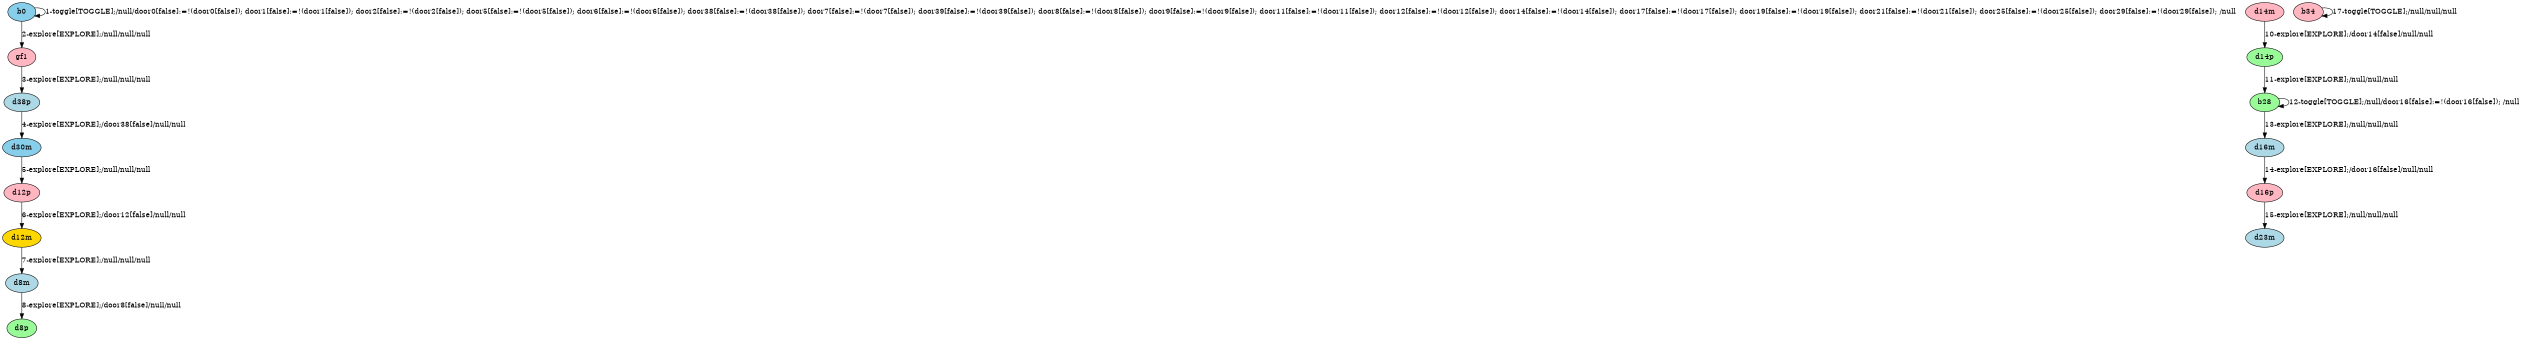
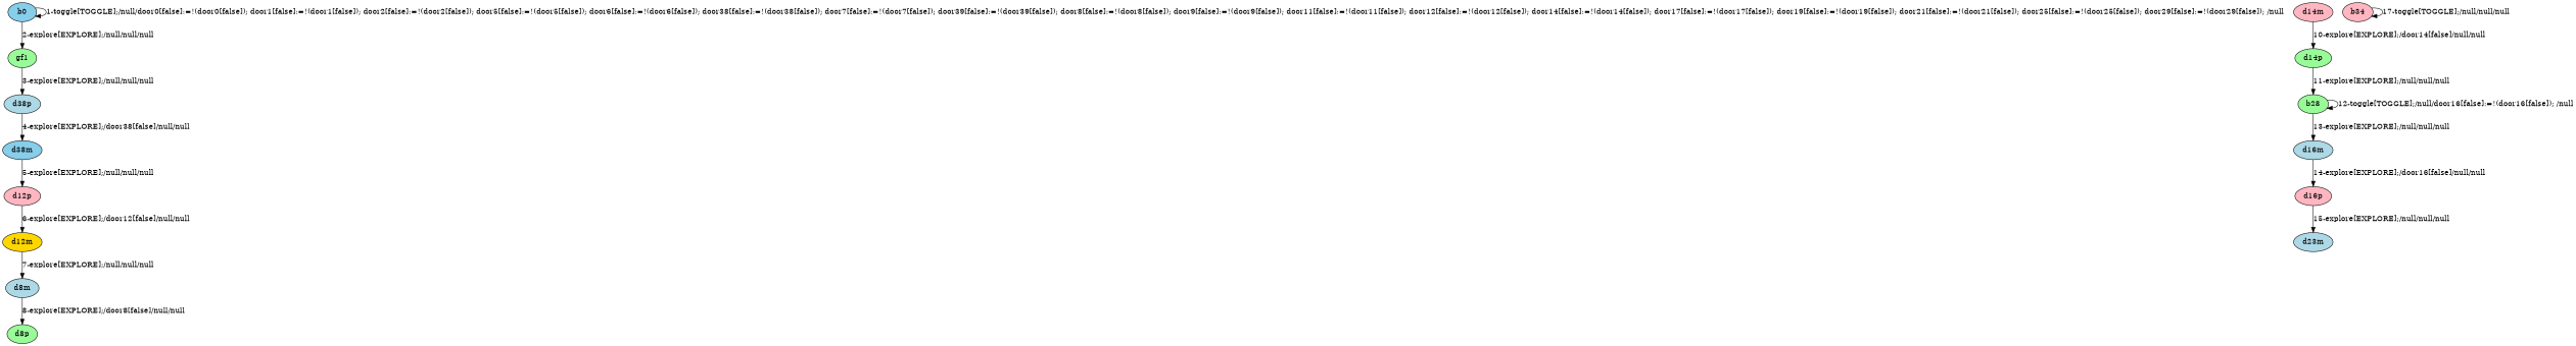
  digraph {
    node [fillcolor=lightpink style=filled]
    n1 [fillcolor=skyblue label=b0]
-   gf1
+   gf1 [fillcolor=palegreen]
    d38p [fillcolor=lightblue]
-   d38m [fillcolor=skyblue label=d30m]
+   d38m [fillcolor=skyblue]
    d12p
    d12m [fillcolor=gold]
    d8m [fillcolor=lightblue]
    d8p [fillcolor=palegreen]
    d14p [fillcolor=palegreen]
    d14m
    b28 [fillcolor=palegreen]
    d16m [fillcolor=lightblue]
    d16p
    d23m [fillcolor=lightblue]
    b34
    n1 -> n1 [label="1-toggle[TOGGLE];/null/door0[false]:=!(door0[false]); door1[false]:=!(door1[false]); door2[false]:=!(door2[false]); door5[false]:=!(door5[false]); door6[false]:=!(door6[false]); door38[false]:=!(door38[false]); door7[false]:=!(door7[false]); door39[false]:=!(door39[false]); door8[false]:=!(door8[false]); door9[false]:=!(door9[false]); door11[false]:=!(door11[false]); door12[false]:=!(door12[false]); door14[false]:=!(door14[false]); door17[false]:=!(door17[false]); door19[false]:=!(door19[false]); door21[false]:=!(door21[false]); door25[false]:=!(door25[false]); door29[false]:=!(door29[false]); /null"]
    n1 -> gf1 [label="2-explore[EXPLORE];/null/null/null"]
    gf1 -> d38p [label="3-explore[EXPLORE];/null/null/null"]
    d38p -> d38m [label="4-explore[EXPLORE];/door38[false]/null/null"]
    d38m -> d12p [label="5-explore[EXPLORE];/null/null/null"]
    d12p -> d12m [label="6-explore[EXPLORE];/door12[false]/null/null"]
    d12m -> d8m [label="7-explore[EXPLORE];/null/null/null"]
    d8m -> d8p [label="8-explore[EXPLORE];/door8[false]/null/null"]
    d14p -> b28 [label="11-explore[EXPLORE];/null/null/null"]
    d14m -> d14p [label="10-explore[EXPLORE];/door14[false]/null/null"]
    b28 -> b28 [label="12-toggle[TOGGLE];/null/door16[false]:=!(door16[false]); /null"]
    b28 -> d16m [label="13-explore[EXPLORE];/null/null/null"]
    d16m -> d16p [label="14-explore[EXPLORE];/door16[false]/null/null"]
    d16p -> d23m [label="15-explore[EXPLORE];/null/null/null"]
    b34 -> b34 [label="17-toggle[TOGGLE];/null/null/null"]
  }
